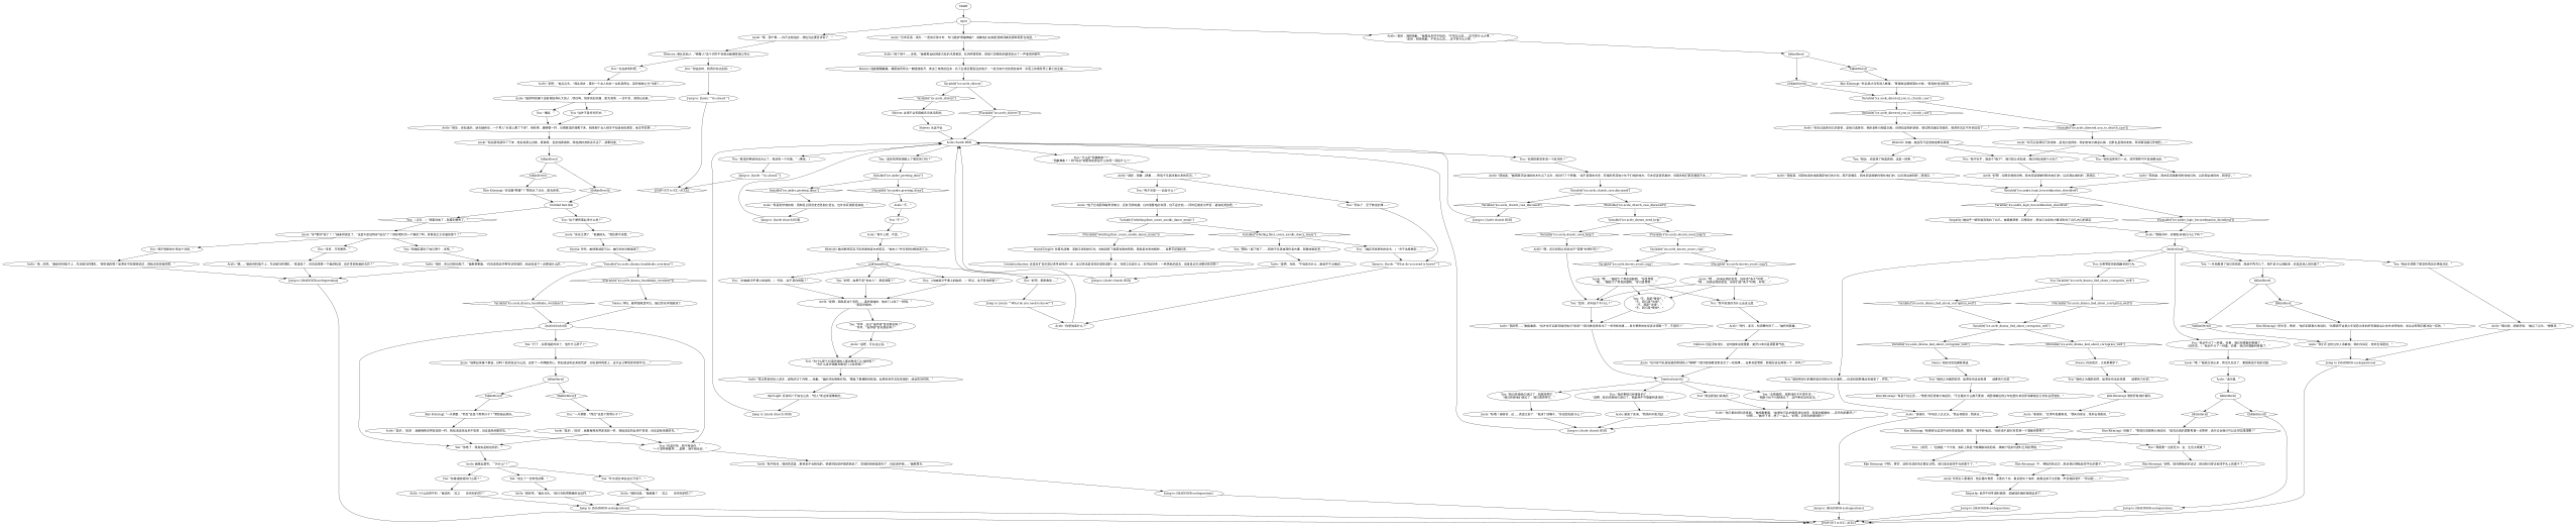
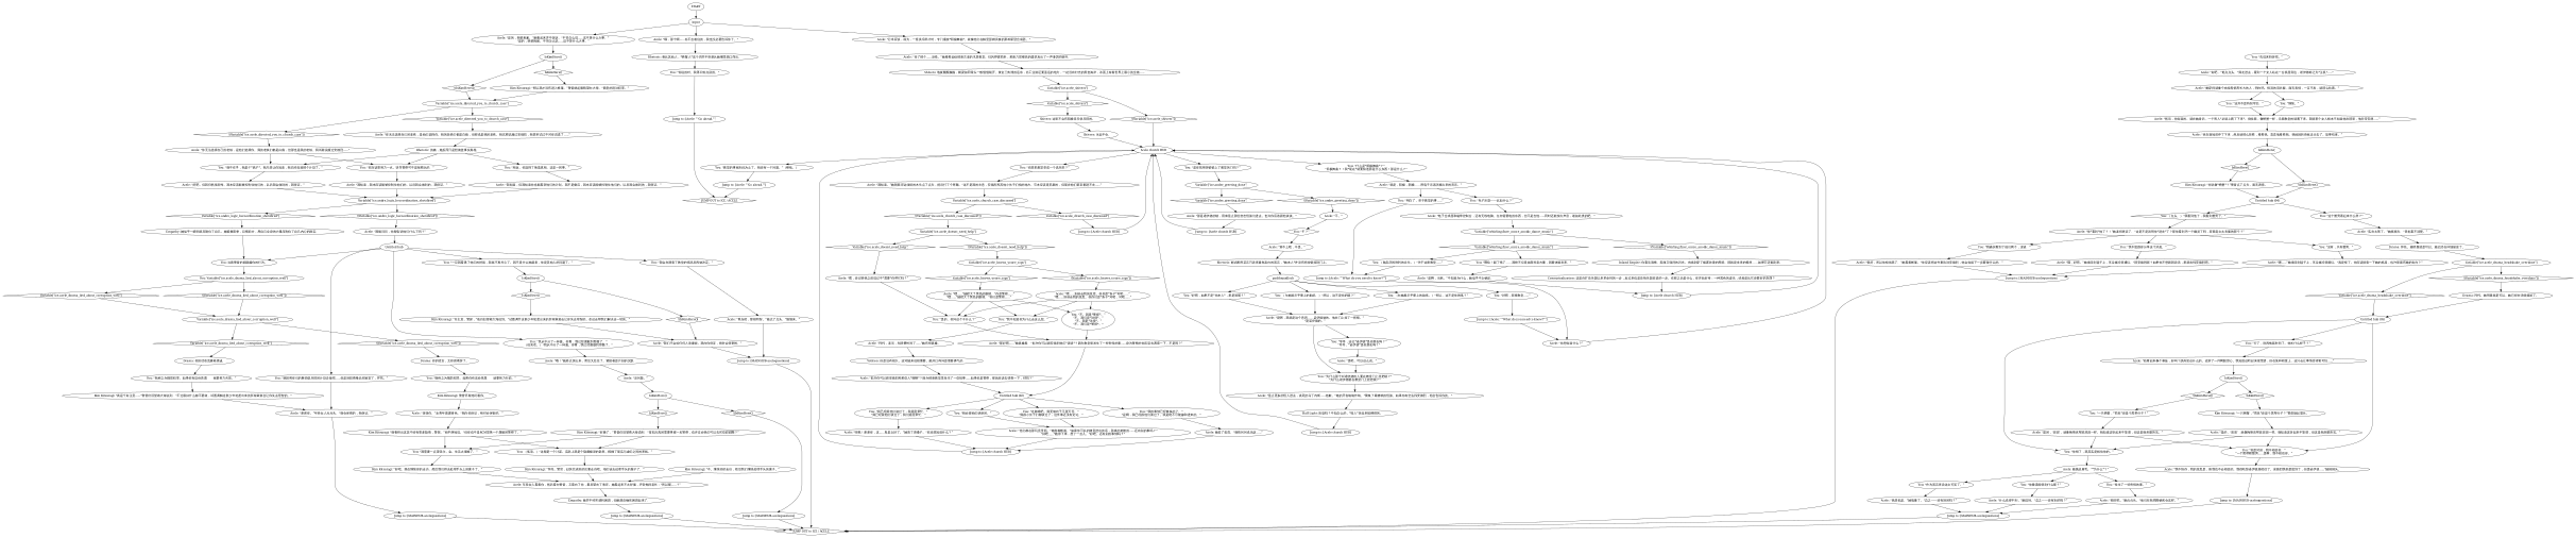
  digraph {
    fontname="Noto Serif"
    node [fontname="Noto Serif"]
    edge [fontname="Noto Serif"]
    n1 [label=START]
    n2 [label=input]
    n3 [label="Acele: “哦，那个啊……你不会相信的，我也没必要告诉你了。”"]
    n4 [label="Acele: “是的，我很抱歉。”她看起来并不惊讶。“不管怎么说……这不算什么大事。”\n“是的，我很抱歉。不管怎么说……这不算什么大事。”"]
    n5 [label="Acele: “它本应该，成为，一座俱乐部才对，专门播放*阳极舞曲*。就像他们在帕里瑟姆演奏的那种新型合成器。”"]
    n6 [label="Rhetoric: 相比其他人，*螃蟹人*这个词并不容易从她嘴里脱口而出。"]
    n7 [label="IsKimHere()"]
    n8 [label="Acele: “除了那个……没错。”她看着远处那座古老的木质教堂。狂风呼啸而来，那座六层楼高的建筑发出了一声凄厉的惨叫。"]
    n9 [label="Jump to: [MAINHUB-acelequestions]"]
    n10 [label="JUMP OUT to ICE / ACELE" shape=diamond]
    n11 [label="Acele: “我能问问，你都告诉他们什么了吗？”"]
    n12 [label="Untitled hub"]
    n13 [label="You: “我从中分了一杯羹。你看，我已经腐败到骨髓了。”\n（说实话。）“我从中分了一杯羹。你看，我已经腐败到骨髓了。”"]
    n14 [label="You: “一旦我看透了他们的把戏，我就不再关心了。我不是什么独裁者，你是其他人的问题了。”"]
    n15 [label="You: “就按照你们的舞蹈俱乐部的计划去做吧……但是别想着毒品实验室了，拜托。”"]
    n16 [label="You: “我会在调查了教堂的情况后再做决定。”"]
    n17 [label="You: 当着警督的面隐瞒你的行为。"]
    n18 [label="Jump to: [MAINHUB-acelequestions]"]
    n19 [label="You: “发生了一些奇怪的事。”"]
    n20 [label="Acele: “那好吧，”她点点头。“他们在我周围确实会这样。”"]
    n21 [label="Jump to: [MAINHUB-acelequestions]"]
    n22 [label="Drama: 拜托。她明显就是可以。她已经在详细描述了。"]
    n23 [label="Untitled hub (05)"]
    n24 [label="You: “你错了，我其实是相信你的。”"]
    n25 [label="You: “你是对的，我不相信你。”\n“一个黑帮螃蟹男……是啊，我不相信你。”"]
    n26 [label="You: “行了，别再拖延时间了。他长什么样子？”"]
    n27 [label="Acele: “谢谢你。”女青年面露喜色。“我向你保证，绝对会保密的。”"]
    n28 [label="Kim Kitsuragi: “我看得出这其中还有更多隐情，警探。”他平静地说。“但你也不是RCM里第一个腐败的警察了。”"]
    n29 [label="You: “我需要一点雷亚尔，金。生活太艰难了。”"]
    n30 [label="You: （低语。）“这都是一个计谋。实际上我是个隐藏极深的卧底，模糊了现实与虚幻之间的界线。”"]
    n31 [label="Jump to: [MAINHUB-acelequestions]"]
    n32 [label="IsKimHere()"]
    n33 [label="IsKimHere()" shape=diamond]
    n34 [label="!(IsKimHere())" shape=diamond]
    n35 [label="Kim Kitsuragi: “好主意，警探，”他仍旧望着大海说到。“试图调节这群少年犯惹出来的所有麻烦会让你失去理智的。命运会帮我们解决这一切的。”"]
    n36 [label="Acele: “我们不会给任何人添麻烦。我向你保证，绝对会保密的。”"]
    n37 [label="Jump to: [MAINHUB-acelequestions]"]
    n38 [label="Jump to: [Acele: \"\"Go ahead.\"\"]"]
    n39 [label="JUMP OUT to ICE / ACELE" shape=diamond]
    n40 [label="You: “你说的对。我再问你点别的。”"]
    n41 [label="You: “先说来听听吧。”"]
    n42 [label="You: “这并不是特别可怕。”"]
    n43 [label="Acele: “然后，你知道的。就在她身后，一个男人*从墙上爬了下来*。倒挂着，像螃蟹一样，沿着教堂的墙爬下来。我猜那个女人根本不知道他在那里，他非常安静……”"]
    n44 [label="Acele: “他在落地前停了下来，然后就那么挂着，看着我。直直地看着我。我他妈转身就走出去了。故事结束。”"]
    n45 [label="Acele: “他们都在那玩意里面。”她指着帐篷。“如果你可以的随意进出的话，那真的挺酷的……还有别的事吗？”\n“好吧……”她停下来，想了一会儿。“好吧。还有别的事情吗？”"]
    n46 [label="Jump to: [Acele church HUB]"]
    n47 [label="Acele church HUB"]
    n48 [label="Acele: “算不上吧，不是。”"]
    n49 [label="Rhetoric: 她试图用花言巧语来避免直白的谎言，*她本人*并没有把挂锁挂到门上。"]
-   n50 [label=padthepadlock shape=diamond]
+   n50 [label=padthepadlock]
    n51 [label="Acele: “电子合成器和磁带控制台，还有无线电脑。任何需要电的东西，但不是吉他……同时还能发出声音，诸如此类的吧。”"]
    n52 [label="Variable[\"whirling.fixer_conze_anodic_dance_music\"]"]
    n53 [label="Variable[\"whirling.fixer_conze_anodic_dance_music\"]" shape=diamond]
    n54 [label="!(Variable[\"whirling.fixer_conze_anodic_dance_music\"])" shape=diamond]
    n55 [label="Acele: “她穿得就像个由祖母抚养长大的人，明白吗。怪异的旧衣服，面无表情，一言不发，就那么站着。”"]
    n56 [label="You: “继续。”"]
    n57 [label="You: “我已经跟他们谈过了，我愿意帮忙。”\n“我已经跟他们谈过了，我们愿意帮忙。”"]
    n58 [label="Acele: “哇哦！谢谢你，这……真是太好了。”她清了清嗓子。“你还想知道什么？”"]
    n59 [label="You: （点头。）“我看到他了，我看到蟹男了。”" shape=diamond]
    n60 [label="Acele: “你*看到*他了？！”她凑得更近了。“这是不是说明你*进去*了？那你看到另一个幽灵了吗，穿着老太太衣服的那个？”"]
    n61 [label="You: “我确实看到了他们两个，没错。”"]
    n62 [label="You: “我不想跟你分享这个消息。”"]
    n63 [label="You: “没有，只有蟹男。”"]
    n64 [label="Acele: “很好，所以你相信我了。”她看着帐篷。“你应该把这件事告诉安德烈，他会知道下一步要做什么的。”"]
    n65 [label="Acele: “哦，好吧。”她坐回到毯子上，耳朵被冻得通红。“那安德烈呢？如果你不想跟我说话，那就去找安德烈吧。”"]
    n66 [label="IsKimHere()" shape=diamond]
    n67 [label="!(IsKimHere())" shape=diamond]
    n68 [label="Kim Kitsuragi: “好吧。现在继续你的走访，然后我们得去处理手头上的案子了。”"]
    n69 [label="Acele: 年轻女人看着你，然后看向警督，又看向了你，最后望向了海岸。她看起来不太舒服，声音拖得老长：“所以呢……？”"]
    n70 [label="Acele: “我不怪你，我的意思是，换我也不会相信的。我很吃惊诺伊德居然信了。安德烈我倒是想到了，但是诺伊德……”她摇摇头。"]
    n71 [label="Jump to: [MAINHUB-acelequestions]"]
    n72 [label="Shivers: 地板颤颤巍巍，横梁如同骨头一般慢慢裂开。黄金三角洲的远东，比工业港还要遥远的地方，一处没有灯光的黑色海岸，冰面上有着世界上最小的生物……"]
    n73 [label="Variable[\"ice.acele_shivers\"]"]
    n74 [label="Variable[\"ice.acele_shivers\"]" shape=diamond]
    n75 [label="!(Variable[\"ice.acele_shivers\"])" shape=diamond]
    n76 [label="Shivers: 永远不会。"]
    n77 [label="You: “是你把用挂锁锁上了教堂的门吗？”"]
    n78 [label="You: “什么是*阳极舞曲*？”\n“阳极舞曲？！我*现在*就要知道那是什么东西！那是什么？”"]
    n79 [label="You: “你想把教堂变成一个俱乐部？”"]
    n80 [label="You: “教堂的事就到此为止了。我还有一个问题。”（继续。）"]
    n81 [label="You: （向她展示手册上的贴纸。）“所以，这不是你的咯？”"]
    n82 [label="Acele: “是啊，我就是这个意思——诺伊德做的。他在门上挂了一把锁。”\n“是诺伊德的。”"]
    n83 [label="You: “等等，这位*诺伊德*是你朋友吗？”\n“等等，*诺伊德*是你朋友吗？”"]
    n84 [label="You: “为什么那个叫诺伊德的人要在教堂门上挂把锁？”\n“为什么诺伊德要在教堂门上挂把锁？”"]
    n85 [label="Variable[\"ice.acele_knows_youre_cops\"]"]
    n86 [label="Variable[\"ice.acele_knows_youre_cops\"]" shape=diamond]
    n87 [label="!(Variable[\"ice.acele_knows_youre_cops\"])" shape=diamond]
    n88 [label="Acele: “嘿……”她瞪大了黑色的眼睛。“你是警察……”\n“嘿……”她瞪大了黑色的眼睛。“你们是警察……”"]
    n89 [label="Acele: “嘿……别误会我的意思。但你是*条子*对吧……”\n“嘿……别误会我的意思。但你们是*条子*对吧，对吧……”"]
    n90 [label="You: “是的，你问这个干什么？”"]
    n91 [label="You: “我不知道你为什么会这么想。”"]
    n92 [label="You: “不。我是*警探*。”\n“不。我们是*法律*。”\n“不。我是*法律*。”\n“不。我们是*警探*。”"]
    n93 [label="Acele: “是吧，可以这么说。”"]
    n94 [label="Acele: “拜托，老兄，别浪费时间了……”她有些犹豫。"]
    n95 [label="Volition: 但是没有很久。这对她来说很重要。她开口询问是需要勇气的。"]
    n96 [label="Acele: “也许你可以跟安德烈和那些人*聊聊*？因为那座教堂里发生了一些怪事……如果你是警察，那就应该去调查一下，对吗？”"]
    n97 [label="Acele: “嗯……”她坐回到毯子上，耳朵被冻得通红。“真是怪了。你应该搜查一下她的机器，也许里面有她的去向？”"]
    n98 [label="You: “相反，你选择了掩盖真相。这是一回事。”"]
    n99 [label="Acele: “我知道，但我知道你也能看穿他们的计划。我不是傻瓜，我本应该能够控制住他们的。以后我会做到的，我保证。”"]
    n100 [label="Variable[\"ice.andre_logic_hecoordination_shotsfired\"]"]
    n101 [label="Acele: “没问题。”"]
    n102 [label="IsKimHere()"]
    n103 [label="IsKimHere()" shape=diamond]
    n104 [label="!(IsKimHere())" shape=diamond]
    n105 [label="Acele: “哦！”她差点笑出来，而后又忍住了。紧接着是片刻的沉默。"]
    n106 [label="Kim Kitsuragi: “不。继续你的走访，然后我们继续处理手头的案子。”"]
    n107 [label="Acele: 她挑起眉毛。“*为什么*？”"]
    n108 [label="You: “作为谎言来说这太可笑了。”"]
    n109 [label="You: “你撒谎能得到什么呢？”"]
    n110 [label="Acele: “我想也是。”她犹豫了。“总之——还有别的吗？”"]
    n111 [label="Acele: “什么也得不到，”她说到。“总之——还有别的吗？”"]
    n112 [label="Variable[\"ice.andre_greeting_done\"]"]
    n113 [label="Variable[\"ice.andre_greeting_done\"]" shape=diamond]
    n114 [label="!(Variable[\"ice.andre_greeting_done\"])" shape=diamond]
    n115 [label="IsKimHere()"]
    n116 [label="IsKimHere()" shape=diamond]
    n117 [label="!(IsKimHere())" shape=diamond]
    n118 [label="Kim Kitsuragi: “一只螃蟹，*而且*还是个黑帮分子？”警督扬起眉头。"]
    n119 [label="You: “一只螃蟹，*而且*还是个黑帮分子？”"]
    n120 [label="Acele: “是的，‘混混’，就像梅斯克帮派混混一样。我知道这听起来不靠谱，但这是我亲眼所见。”"]
    n121 [label="Acele: “是的，‘混混’，就像梅斯克帮派混混一样。我知道这听起来不靠谱，但这是我亲眼所见。”"]
    n122 [label="You: “你应该更努力一点。误导警察可不是闹着玩的。”"]
    n123 [label="Acele: “我知道，我本应该能够控制住他们的。以后我会做到的，我保证。”"]
    n124 [label="Empathy: 她并不经常感到困惑，但她现在确实困惑起来了。"]
    n125 [label="Jump to: [MAINHUB-acelequestions]"]
    n126 [label="Shivers: 这里不会有阳极音乐俱乐部的。"]
    n127 [label="Acele: “那好吧……”她犹豫着。“也许你可以跟安德烈他们*谈谈*？因为教堂里发生了一些奇怪的事……身为警察的你应该去调查一下，不是吗？”"]
    n128 [label="Untitled hub (02)"]
    n129 [label="You: “我会跟他们谈谈的。”"]
    n130 [label="You: “我的事情已经够多的了。”\n“是啊，我已经跟他们谈过了。我是绝不可能掺和进来的。”"]
    n131 [label="You: “走着瞧吧。我更倾向于不置可否。”\n“我跟小伙子们都谈过了，这件事还没有定论。”"]
    n132 [label="Acele: “谢谢你。”年轻女人点点头。“我会保密的，我保证。”"]
    n133 [label="Acele: “哦当然，那很明智。”她点了点头。“慢慢来。”"]
    n134 [label="You: Variable[\"ice.acele_drama_lied_about_corruption_well\"]"]
    n135 [label="Acele: “他看起来像个暴徒，好吗？肌肉发达什么的。还穿了一件网眼背心。我知道这听起来很荒谬，但在某种程度上，这只会让事情变得更可怕……”"]
-   n136 [label="You: “不？”"]
+   n136 [label="You: “不？”" shape=diamond]
    n137 [label="Jump to: [Acele: \"\"What do you need to know?\"\"]"]
    n138 [label="Acele: “你想知道什么？”"]
    n139 [label="Acele: “嘿，还记得我之前说过不*需要*你帮忙吗？”"]
    n140 [label="Kim Kitsuragi: “好极了，”警督仍旧望着大海说到。“瑞瓦肖真的需要再雇一名警察，也许过会我们可以去买些甜甜圈？”"]
    n141 [label="IsKimHere()"]
    n142 [label="IsKimHere()" shape=diamond]
    n143 [label="!(IsKimHere())" shape=diamond]
    n144 [label="Jump to: [Acele church HUB]"]
    n145 [label="Kim Kitsuragi: “所以我才没有进入帐篷。”警督眯起眼睛望向大海。“典型的违法犯罪。”"]
    n146 [label="Variable[\"ice.acele_directed_you_to_church_case\"]"]
    n147 [label="Variable[\"ice.acele_directed_you_to_church_case\"]" shape=diamond]
    n148 [label="!(Variable[\"ice.acele_directed_you_to_church_case\"])" shape=diamond]
    n149 [label="Variable[\"ice.andre_logic_hecoordination_shotsfired\"]" shape=diamond]
    n150 [label="!(Variable[\"ice.andre_logic_hecoordination_shotsfired\"])" shape=diamond]
    n151 [label="Empathy: 她似乎一瞬间就克制住了自己。她紧握双拳，目视前方，用自己全身的力量压制住了自己内心的跌宕。"]
    n152 [label="Acele: 她耸了耸肩。“我猜问问也无妨……”"]
    n153 [label="You: （向她展示手册上的贴纸。）“所以，这不是你的咯？”"]
    n154 [label="You: “好吧，那座教堂……”"]
    n155 [label="You: “好吧，如果不是*你本人*，那是谁呢？”"]
    n156 [label="Untitled hub (04)"]
    n157 [label="You: “这个蟹男看起来什么样？”"]
    n158 [label="Acele: “实在太黑了。”她摇摇头。“我也看不清楚。”"]
    n159 [label="Acele: “你无法选择自己的老铁，是他们选择你。我的老铁们都是白痴，但那也是我的老铁。我试着说服过安德烈，我甚至试过不对你说谎了……”"]
    n160 [label="Rhetoric: 的确，她反而只是想掩盖事实真相。"]
    n161 [label="You: “我不在乎，我是个*疯子*。我只想让你知道，我已经知道那个计划了。”"]
    n162 [label="Acele: “好吧，但我仍然很后悔。我本应该能够控制住他们的，以后我会做到的，我保证。”"]
    n163 [label="Acele: “就是，阳极，阴极——用电子乐器演奏出来的音乐。”"]
    n164 [label="You: “明白了，至于教堂的事……”"]
    n165 [label="You: “电子乐器——比如什么？”"]
    n166 [label="Jump to: [Acele: \"\"What do you need to know?\"\"]"]
    n167 [label="Inland Empire: 你看见清晰、美丽又强烈的闪光。光线刺穿了烟雾弥漫的黑暗。那就是未来的模样——如果它还能到来。"]
    n168 [label="Conceptualization: 这是自扩音乐器以来革命性的一步，反过来也是音响乐器前进的一步。在那之后是什么，你开始好奇：一种黑色的虚无，或者是比它还要好的东西？"]
    n169 [label="Jump to: [Acele church HUB]"]
    n170 [label="Kim Kitsuragi: “拜托，警官，赶快完成你的次要走访吧。咱们该去处理手头的案子了。”"]
    n171 [label="Drama: 你的话语流露着真诚。"]
    n172 [label="You: “我称之为预防犯罪。如果你有这份意愿——就要努力向前。”"]
    n173 [label="Kim Kitsuragi: “真是个好主意……”警督仍旧望着大海说到。“不过最好什么都不要做，试图调解这群少年犯惹出来的所有麻烦会让你失去理智的。”"]
    n174 [label="Drama: 拜托。她明显就是可以。她已经在详细描述了。"]
    n175 [label="Variable[\"ice.acele_drama_headshake_overdone\"]"]
    n176 [label="You: （抛弃庆祝胜利的念头。）“关于这座教堂……”"]
    n177 [label="Half Light: 应该吗？不知怎么的，*怪人*听起来挺糟糕的。"]
    n178 [label="Jump to: [Acele church HUB]"]
    n179 [label="Acele: “你无法选择自己的老铁，是他们选择你。我的老铁们都是白痴，但那也是我的老铁。我试着说服过安德烈……”"]
    n180 [label="Variable[\"ice.acele_drama_lied_about_corruption_well\"]" shape=diamond]
    n181 [label="!(Variable[\"ice.acele_drama_lied_about_corruption_well\"])" shape=diamond]
    n182 [label="Variable[\"ice.acele_drama_lied_about_corruption_well\"]"]
    n183 [label="Variable[\"ice.acele_drama_lied_about_corruption_well\"]" shape=diamond]
    n184 [label="!(Variable[\"ice.acele_drama_lied_about_corruption_well\"])" shape=diamond]
    n185 [label="Acele: “我知道。”她朝着岸边倾斜的木头点了点头，然后打了个寒颤。“这不是我的主意，安德烈和其他小伙子们找的地方。它本应该是荒废的，但现在他们甚至都进不去……”"]
    n186 [label="Variable[\"ice.acele_church_case_discussed\"]"]
    n187 [label="Acele: “阻止更多的怪人进去，该死的马丁内斯……抱歉。”她的牙齿咯咯作响。“聚集了最糟糕的怪胎。如果你有空去找安德烈，他会告诉你的。”"]
    n188 [label="Kim Kitsuragi: “你说像*螃蟹*？”警督点了点头，面无表情。"]
    n189 [label="Acele: “好吧，”她点点头。“我走进去，看到一个女人站在一台机器旁边，诺伊德称之为*主机*……”"]
    n190 [label="Jump to: [Acele: \"\"Go ahead.\"\"]"]
    n191 [label="Acele: “不。”"]
    n192 [label="Variable[\"ice.acele_doesnt_need_help\"]"]
    n193 [label="Variable[\"ice.acele_doesnt_need_help\"]" shape=diamond]
    n194 [label="!(Variable[\"ice.acele_doesnt_need_help\"])" shape=diamond]
    n195 [label="Drama: 你的谎言，太容易看穿了。"]
    n196 [label="You: “我称之为预防犯罪。如果你有这份意愿——就要努力向前。”"]
    n197 [label="Kim Kitsuragi: 警督怀疑地盯着你。"]
    n198 [label="Acele: “那是诺伊德的锁，用来阻止那些变态怪胎们进去。也许你应该跟他谈谈。”"]
    n199 [label="Variable[\"ice.acele_church_case_discussed\"]" shape=diamond]
    n200 [label="!(Variable[\"ice.acele_church_case_discussed\"])" shape=diamond]
    n201 [label="Acele: “是啊，当然。”不知道为什么，她似乎不太确定。"]
    n202 [label="You: “啊哈！园丁错了——我绝不仅是迪斯科老古董，我要体验未来。”"]
    n203 [label="Jump to: [Acele church HUB]"]
    n204 [label="Variable[\"ice.acele_drama_headshake_overdone\"]" shape=diamond]
    n205 [label="!(Variable[\"ice.acele_drama_headshake_overdone\"])" shape=diamond]
    n1 -> n2
    n2 -> n3
    n2 -> n4
    n2 -> n5
    n3 -> n6
    n4 -> n7
    n5 -> n8
    n6 -> n40
-   n6 -> n41
    n7 -> n66
    n7 -> n67
    n8 -> n72
    n9 -> n10
    n11 -> n12
    n12 -> n13
    n12 -> n14
    n12 -> n15
    n12 -> n16
    n12 -> n17
    n13 -> n105
    n14 -> n32
    n15 -> n132
    n16 -> n133
    n17 -> n134
    n18 -> n10
    n19 -> n20
    n20 -> n21
    n21 -> n10
    n22 -> n23
    n23 -> n24
    n23 -> n25
    n23 -> n26
    n24 -> n107
    n25 -> n70
    n26 -> n135
    n27 -> n28
    n28 -> n29
    n28 -> n30
    n29 -> n68
    n30 -> n170
    n31 -> n10
    n32 -> n33
    n32 -> n34
    n33 -> n35
    n34 -> n36
    n35 -> n36
    n36 -> n37
    n37 -> n10
    n38 -> n39
    n40 -> n38
    n41 -> n189
    n42 -> n43
    n43 -> n44
    n44 -> n141
    n45 -> n46
    n46 -> n47
    n47 -> n77
    n47 -> n78
    n47 -> n79
    n47 -> n80
    n48 -> n49
    n49 -> n50
    n50 -> n81
    n50 -> n153
    n50 -> n154
    n50 -> n155
    n51 -> n52
    n52 -> n53
    n52 -> n54
    n53 -> n176
    n53 -> n202
    n54 -> n167
    n55 -> n42
    n55 -> n56
    n56 -> n43
    n57 -> n58
    n58 -> n46
    n59 -> n60
    n60 -> n61
    n60 -> n62
    n60 -> n63
    n61 -> n64
    n62 -> n65
    n63 -> n97
    n64 -> n9
    n65 -> n9
    n66 -> n145
    n67 -> n146
    n68 -> n69
    n69 -> n124
    n70 -> n71
    n71 -> n10
    n72 -> n73
    n73 -> n74
    n73 -> n75
    n74 -> n126
    n75 -> n47
    n76 -> n47
    n77 -> n112
    n78 -> n163
    n79 -> n185
    n80 -> n190
    n81 -> n82
    n82 -> n83
    n82 -> n84
    n83 -> n93
    n84 -> n187
    n85 -> n86
    n85 -> n87
    n86 -> n88
    n87 -> n89
    n88 -> n90
    n88 -> n91
    n88 -> n92
    n89 -> n90
    n89 -> n91
    n89 -> n92
    n90 -> n127
    n91 -> n94
    n92 -> n127
    n93 -> n84
    n94 -> n95
    n95 -> n96
    n96 -> n128
    n97 -> n9
    n98 -> n99
    n99 -> n100
    n100 -> n149
    n100 -> n150
    n101 -> n102
    n102 -> n103
    n102 -> n104
    n103 -> n140
    n104 -> n125
    n105 -> n101
    n106 -> n69
    n107 -> n19
    n107 -> n108
    n107 -> n109
    n108 -> n110
    n109 -> n111
    n110 -> n21
    n111 -> n21
    n112 -> n113
    n112 -> n114
    n113 -> n198
    n114 -> n191
    n115 -> n116
    n115 -> n117
    n116 -> n118
    n117 -> n119
    n118 -> n120
    n119 -> n121
    n120 -> n24
    n120 -> n25
    n121 -> n24
    n121 -> n25
    n122 -> n123
    n123 -> n100
    n124 -> n31
    n125 -> n10
    n126 -> n76
    n127 -> n128
    n128 -> n57
    n128 -> n129
    n128 -> n130
    n128 -> n131
    n129 -> n45
    n130 -> n152
    n131 -> n45
    n132 -> n18
    n133 -> n37
    n134 -> n180
    n134 -> n181
    n135 -> n115
    n136 -> n48
    n137 -> n138
    n138 -> n47
    n139 -> n90
    n140 -> n29
    n140 -> n30
    n141 -> n142
    n141 -> n143
    n142 -> n188
    n143 -> n156
    n144 -> n47
    n145 -> n146
    n146 -> n147
    n146 -> n148
    n147 -> n159
    n148 -> n179
    n149 -> n151
    n150 -> n11
-   n151 -> n11
+   n151 -> n17
    n152 -> n46
    n153 -> n82
    n154 -> n166
    n155 -> n82
    n156 -> n59
    n156 -> n157
    n157 -> n158
    n158 -> n174
    n159 -> n160
    n160 -> n98
    n160 -> n122
    n160 -> n161
    n161 -> n162
    n162 -> n100
    n163 -> n164
    n163 -> n165
    n164 -> n137
    n165 -> n51
    n166 -> n138
    n167 -> n168
    n168 -> n169
    n169 -> n47
    n170 -> n69
    n171 -> n172
    n172 -> n173
    n173 -> n132
    n174 -> n175
    n175 -> n204
    n175 -> n205
    n176 -> n137
    n177 -> n178
    n178 -> n47
    n179 -> n122
    n179 -> n161
    n180 -> n182
    n181 -> n182
    n182 -> n183
    n182 -> n184
    n183 -> n171
    n184 -> n195
    n185 -> n186
    n186 -> n199
    n186 -> n200
    n187 -> n177
    n188 -> n156
    n189 -> n55
    n190 -> n39
    n191 -> n136
    n192 -> n193
    n192 -> n194
    n193 -> n139
    n194 -> n85
    n195 -> n196
    n196 -> n197
    n197 -> n27
    n198 -> n144
    n199 -> n203
    n200 -> n192
    n201 -> n169
    n202 -> n201
    n203 -> n47
    n204 -> n23
    n205 -> n22
  }
